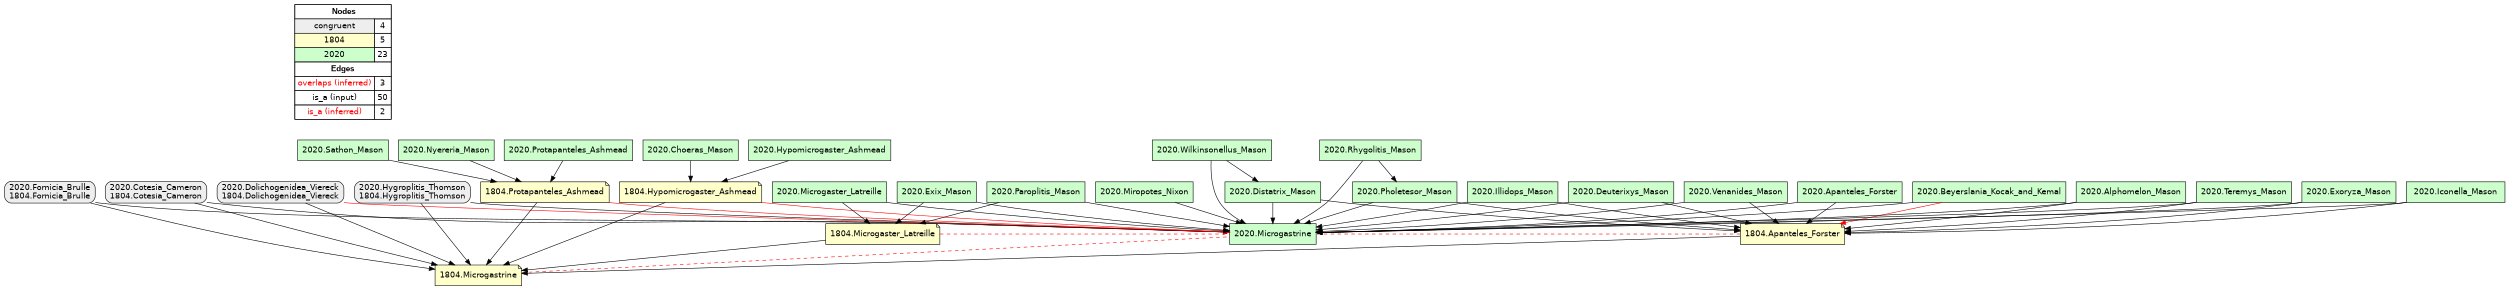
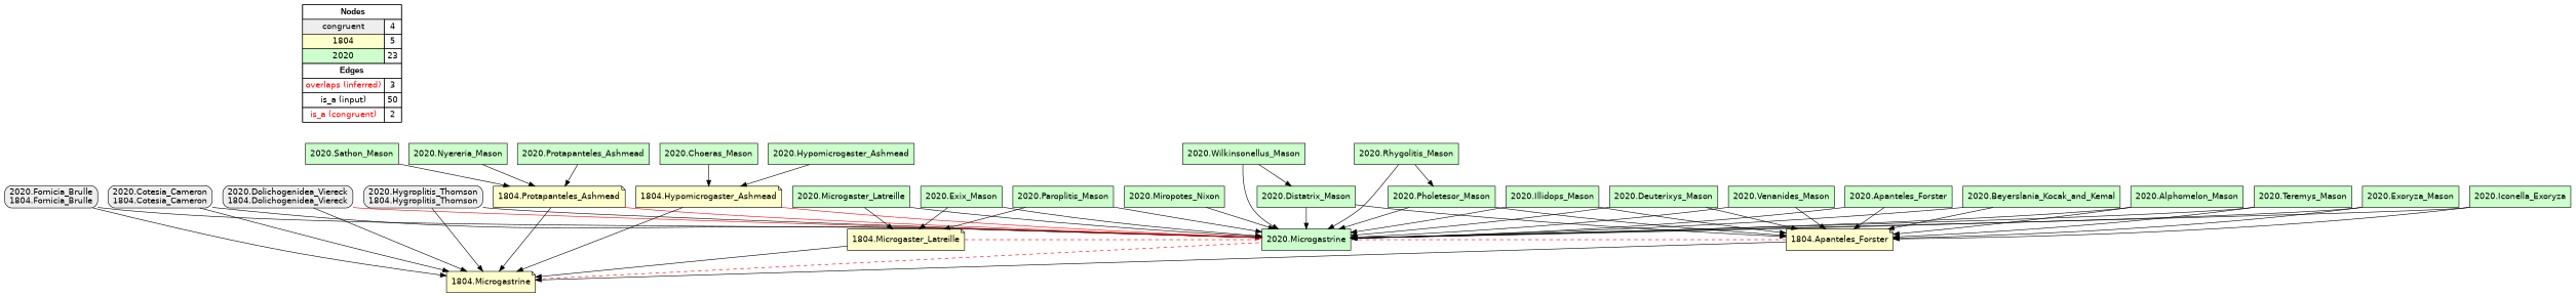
  digraph {
    rankdir=TB
    node [fillcolor="#CCFFCC" fontname=helvetica shape=box style=filled]
    edge [arrowhead=normal color="#000000" constraint=true penwidth=1 style=solid]
-   n1 [fillcolor=white label=<   <TABLE BORDER="0" CELLBORDER="1" CELLSPACING="0" CELLPADDING="4">  <TR> <TD COLSPAN="2"><font face="Arial Black"> Nodes</font></TD> </TR>  <TR>   <TD bgcolor="#EEEEEE" fontname="helvetica">congruent</TD>   <TD>4</TD>   </TR>  <TR>   <TD bgcolor="#FFFFCC" fontname="helvetica">1804</TD>   <TD>5</TD>   </TR>  <TR>   <TD bgcolor="#CCFFCC" fontname="helvetica">2020</TD>   <TD>23</TD>   </TR>  <TR> <TD COLSPAN="2"><font face = "Arial Black"> Edges </font></TD> </TR>  <TR>   <TD><font color ="#FF0000">overlaps (inferred)</font></TD><TD>3</TD> </TR> <TR>   <TD><font color ="#000000">is_a (input)</font></TD><TD>50</TD> </TR> <TR>   <TD><font color ="#FF0000">is_a (inferred)</font></TD><TD>2</TD> </TR> </TABLE>   > margin=0]
+   n1 [fillcolor=white label=<   <TABLE BORDER="0" CELLBORDER="1" CELLSPACING="0" CELLPADDING="4">  <TR> <TD COLSPAN="2"><font face="Arial Black"> Nodes</font></TD> </TR>  <TR>   <TD bgcolor="#EEEEEE" fontname="helvetica">congruent</TD>   <TD>4</TD>   </TR>  <TR>   <TD bgcolor="#FFFFCC" fontname="helvetica">1804</TD>   <TD>5</TD>   </TR>  <TR>   <TD bgcolor="#CCFFCC" fontname="helvetica">2020</TD>   <TD>23</TD>   </TR>  <TR> <TD COLSPAN="2"><font face = "Arial Black"> Edges </font></TD> </TR>  <TR>   <TD><font color ="#FF0000">overlaps (inferred)</font></TD><TD>3</TD> </TR> <TR>   <TD><font color ="#000000">is_a (input)</font></TD><TD>50</TD> </TR> <TR>   <TD><font color ="#FF0000">is_a (congruent)</font></TD><TD>2</TD> </TR> </TABLE>   > margin=0]
    "2020.Fornicia_Brulle\n1804.Fornicia_Brulle" [fillcolor="#EEEEEE" style="filled,rounded"]
    "1804.Microgastrine" [fillcolor="#FFFFCC" shape=note]
    "2020.Microgastrine"
    "2020.Cotesia_Cameron\n1804.Cotesia_Cameron" [fillcolor="#EEEEEE" style="filled,rounded"]
    "2020.Dolichogenidea_Viereck\n1804.Dolichogenidea_Viereck" [fillcolor="#EEEEEE" style="filled,rounded"]
    "2020.Hygroplitis_Thomson\n1804.Hygroplitis_Thomson" [fillcolor="#EEEEEE" style="filled,rounded"]
    "1804.Protapanteles_Ashmead" [fillcolor="#FFFFCC" shape=note]
    "1804.Apanteles_Forster" [fillcolor="#FFFFCC" shape=note]
    "1804.Hypomicrogaster_Ashmead" [fillcolor="#FFFFCC" shape=note]
    "1804.Microgaster_Latreille" [fillcolor="#FFFFCC" shape=note]
    "2020.Microgaster_Latreille"
    "2020.Illidops_Mason"
    "2020.Choeras_Mason"
    "2020.Sathon_Mason"
    "2020.Deuterixys_Mason"
    "2020.Miropotes_Nixon"
    "2020.Venanides_Mason"
    "2020.Apanteles_Forster"
    "2020.Beyerslania_Kocak_and_Kemal"
    "2020.Distatrix_Mason"
    "2020.Hypomicrogaster_Ashmead"
    "2020.Exix_Mason"
    "2020.Pholetesor_Mason"
    "2020.Alphomelon_Mason"
    "2020.Teremys_Mason"
    "2020.Exoryza_Mason"
    "2020.Paroplitis_Mason"
    "2020.Nyereria_Mason"
    "2020.Wilkinsonellus_Mason"
    "2020.Rhygolitis_Mason"
    "2020.Protapanteles_Ashmead"
-   "2020.Iconella_Mason"
+   "2020.Iconella_Mason" [label="2020.Iconella_Exoryza"]
    subgraph sub_1 {
      rank=source
      n1
    }
    "2020.Fornicia_Brulle\n1804.Fornicia_Brulle" -> "1804.Microgastrine"
    "2020.Fornicia_Brulle\n1804.Fornicia_Brulle" -> "2020.Microgastrine"
    "1804.Microgastrine" -> "2020.Microgastrine" [arrowhead=none color="#FF0000" constraint=false style=dashed]
    "2020.Cotesia_Cameron\n1804.Cotesia_Cameron" -> "1804.Microgastrine"
    "2020.Cotesia_Cameron\n1804.Cotesia_Cameron" -> "2020.Microgastrine"
    "2020.Dolichogenidea_Viereck\n1804.Dolichogenidea_Viereck" -> "1804.Microgastrine"
    "2020.Dolichogenidea_Viereck\n1804.Dolichogenidea_Viereck" -> "2020.Microgastrine" [color="#FF0000"]
    "2020.Hygroplitis_Thomson\n1804.Hygroplitis_Thomson" -> "1804.Microgastrine"
    "2020.Hygroplitis_Thomson\n1804.Hygroplitis_Thomson" -> "2020.Microgastrine"
    "1804.Protapanteles_Ashmead" -> "1804.Microgastrine"
    "1804.Protapanteles_Ashmead" -> "2020.Microgastrine" [color="#FF0000"]
    "1804.Apanteles_Forster" -> "1804.Microgastrine"
    "1804.Apanteles_Forster" -> "2020.Microgastrine" [arrowhead=none color="#FF0000" constraint=false style=dashed]
    "1804.Hypomicrogaster_Ashmead" -> "1804.Microgastrine"
    "1804.Hypomicrogaster_Ashmead" -> "2020.Microgastrine" [color="#FF0000"]
    "1804.Microgaster_Latreille" -> "1804.Microgastrine"
    "1804.Microgaster_Latreille" -> "2020.Microgastrine" [arrowhead=none color="#FF0000" constraint=false style=dashed]
    "2020.Microgaster_Latreille" -> "2020.Microgastrine"
    "2020.Microgaster_Latreille" -> "1804.Microgaster_Latreille"
    "2020.Illidops_Mason" -> "2020.Microgastrine"
    "2020.Illidops_Mason" -> "1804.Apanteles_Forster"
    "2020.Choeras_Mason" -> "1804.Hypomicrogaster_Ashmead"
    "2020.Sathon_Mason" -> "1804.Protapanteles_Ashmead"
    "2020.Deuterixys_Mason" -> "2020.Microgastrine"
    "2020.Deuterixys_Mason" -> "1804.Apanteles_Forster"
    "2020.Miropotes_Nixon" -> "2020.Microgastrine"
    "2020.Venanides_Mason" -> "2020.Microgastrine"
    "2020.Venanides_Mason" -> "1804.Apanteles_Forster"
    "2020.Apanteles_Forster" -> "2020.Microgastrine"
    "2020.Apanteles_Forster" -> "1804.Apanteles_Forster"
    "2020.Beyerslania_Kocak_and_Kemal" -> "2020.Microgastrine"
-   "2020.Beyerslania_Kocak_and_Kemal" -> "1804.Apanteles_Forster" [color="#FF0000"]
+   "2020.Beyerslania_Kocak_and_Kemal" -> "1804.Apanteles_Forster"
    "2020.Distatrix_Mason" -> "2020.Microgastrine"
    "2020.Distatrix_Mason" -> "1804.Apanteles_Forster"
    "2020.Hypomicrogaster_Ashmead" -> "1804.Hypomicrogaster_Ashmead"
    "2020.Exix_Mason" -> "2020.Microgastrine"
    "2020.Exix_Mason" -> "1804.Microgaster_Latreille"
    "2020.Pholetesor_Mason" -> "2020.Microgastrine"
    "2020.Pholetesor_Mason" -> "1804.Apanteles_Forster"
    "2020.Alphomelon_Mason" -> "2020.Microgastrine"
    "2020.Alphomelon_Mason" -> "1804.Apanteles_Forster"
    "2020.Teremys_Mason" -> "2020.Microgastrine"
    "2020.Teremys_Mason" -> "1804.Apanteles_Forster"
    "2020.Exoryza_Mason" -> "2020.Microgastrine"
    "2020.Exoryza_Mason" -> "1804.Apanteles_Forster"
    "2020.Paroplitis_Mason" -> "2020.Microgastrine"
    "2020.Paroplitis_Mason" -> "1804.Microgaster_Latreille"
    "2020.Nyereria_Mason" -> "1804.Protapanteles_Ashmead"
    "2020.Wilkinsonellus_Mason" -> "2020.Microgastrine"
    "2020.Wilkinsonellus_Mason" -> "2020.Distatrix_Mason"
    "2020.Rhygolitis_Mason" -> "2020.Microgastrine"
    "2020.Rhygolitis_Mason" -> "2020.Pholetesor_Mason"
    "2020.Protapanteles_Ashmead" -> "1804.Protapanteles_Ashmead"
    "2020.Iconella_Mason" -> "2020.Microgastrine"
    "2020.Iconella_Mason" -> "1804.Apanteles_Forster"
  }
